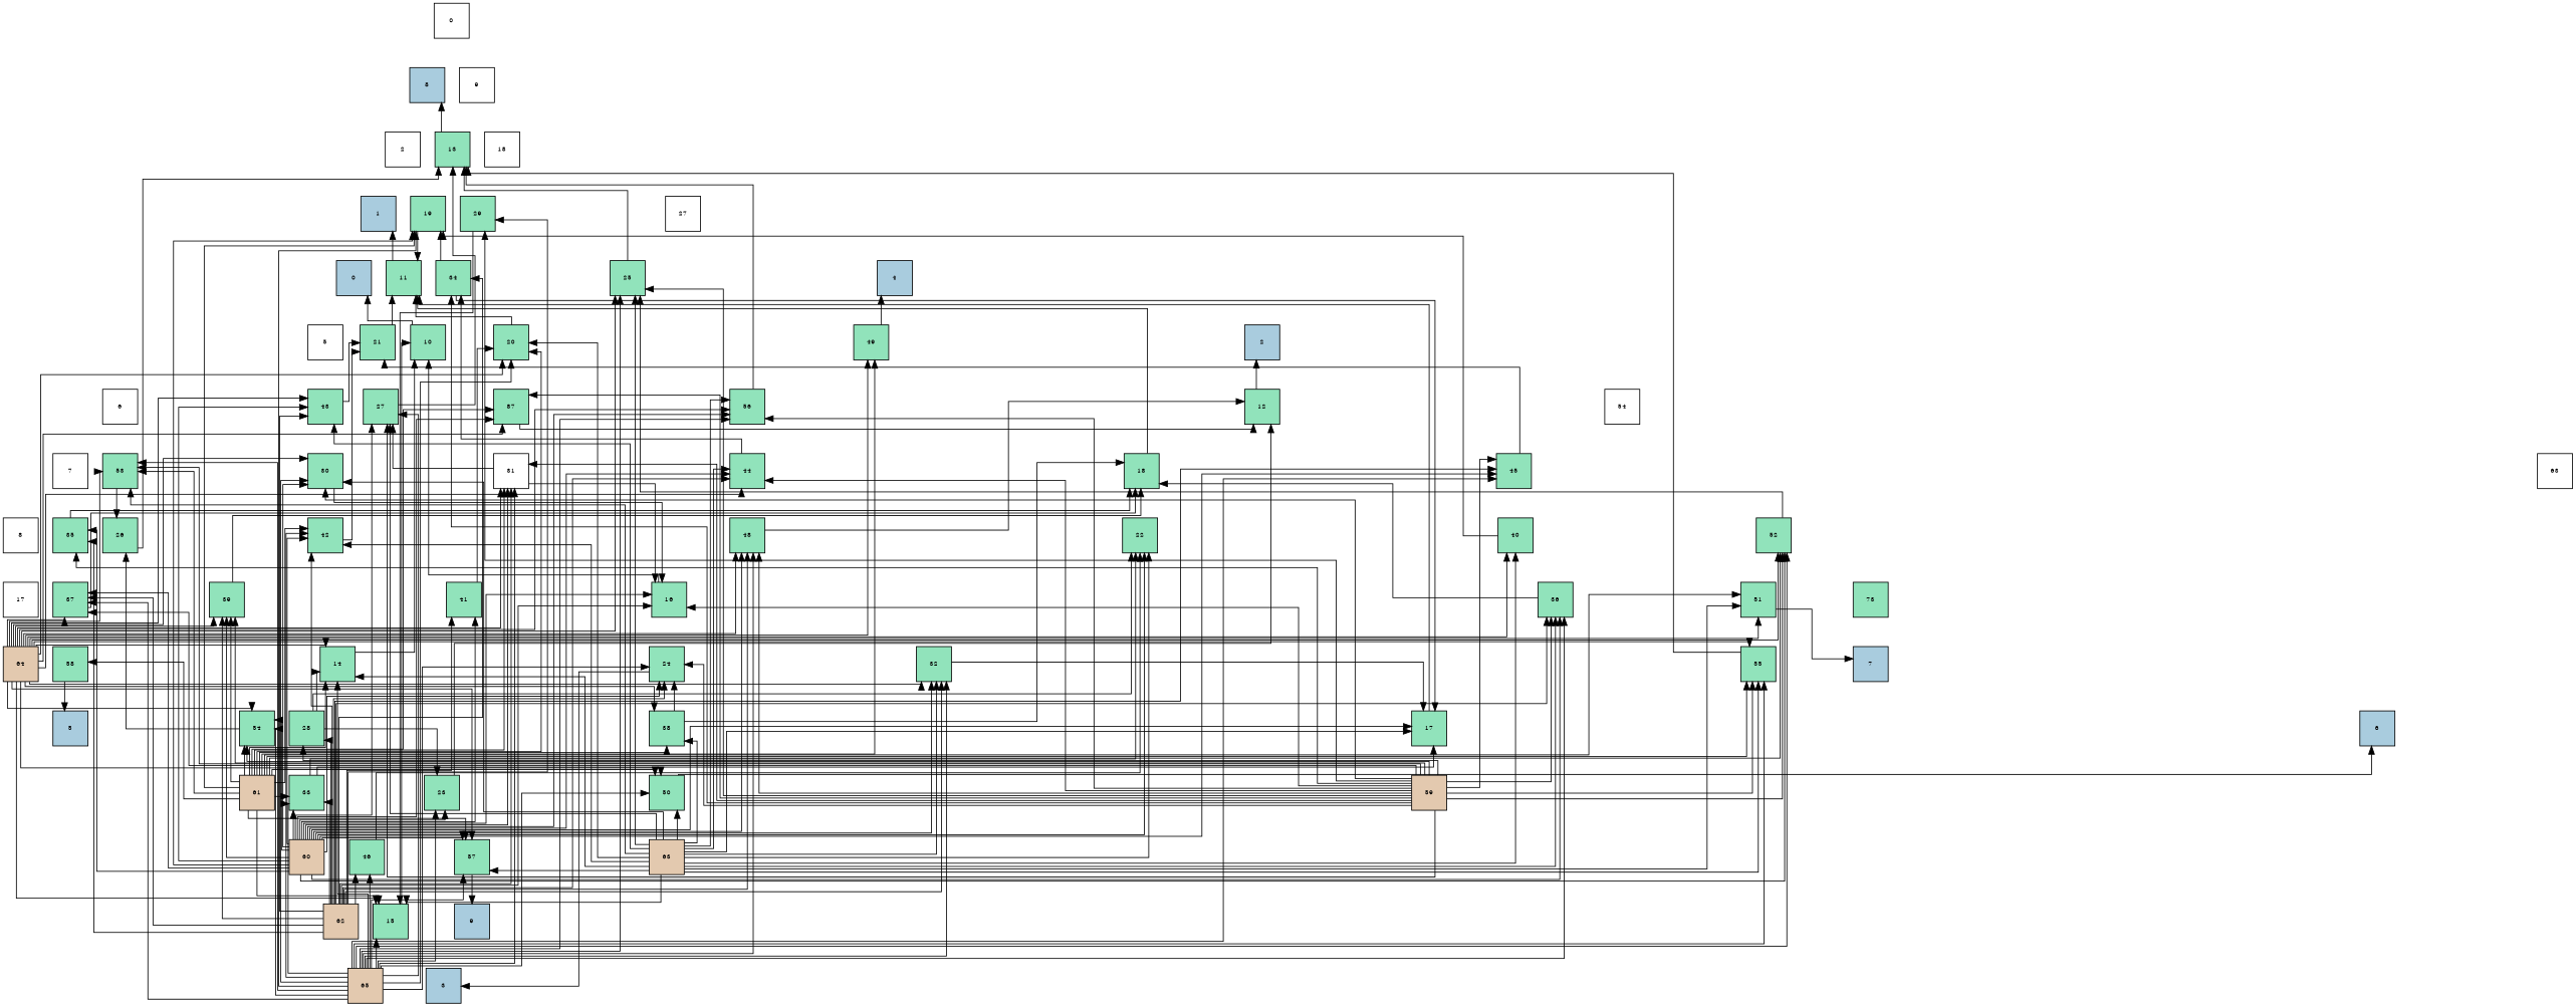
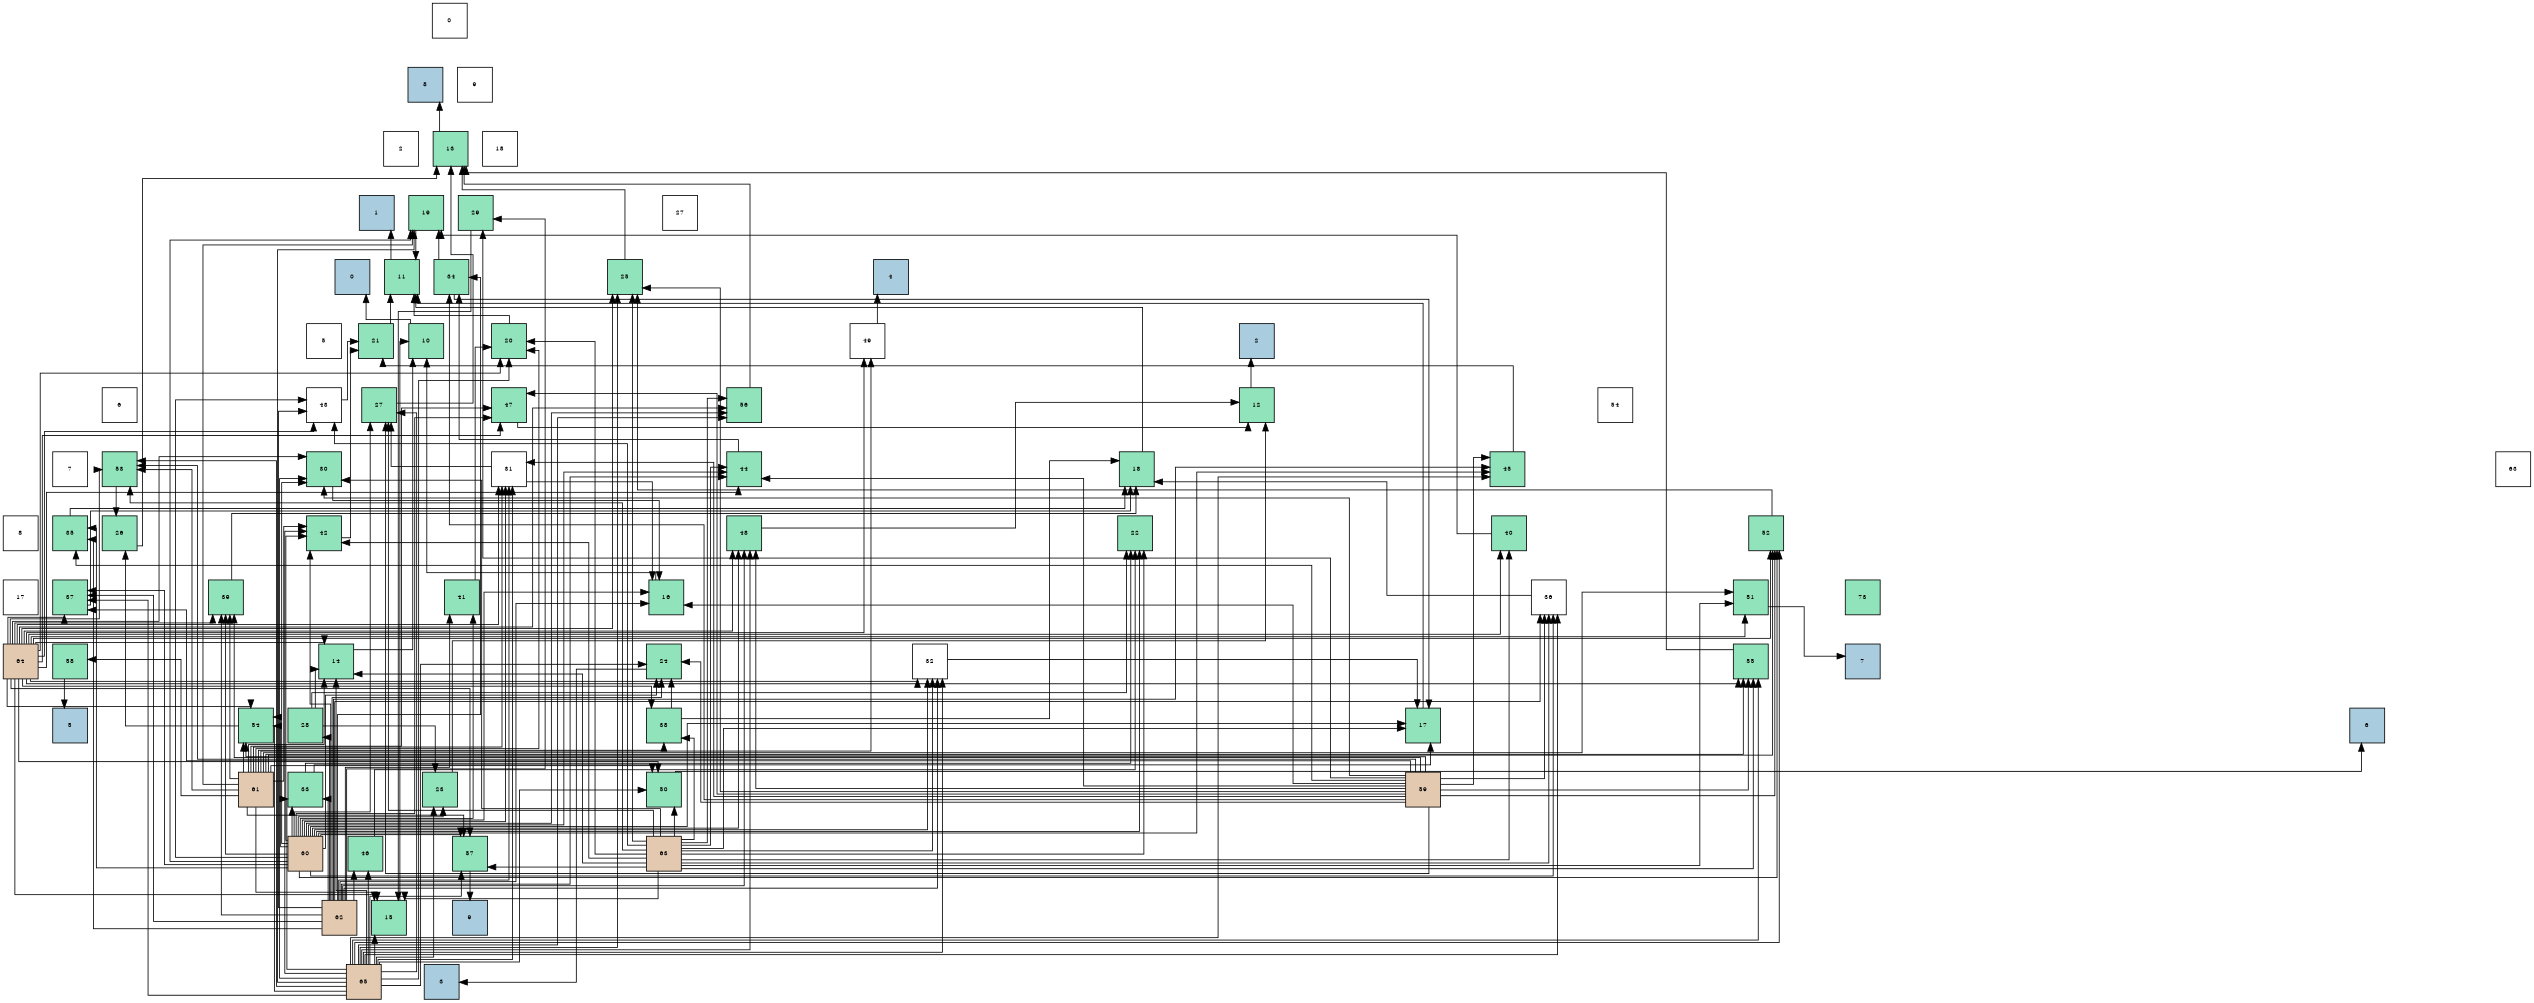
  digraph {
    rank=same
    rankdir=TB
    splines=ortho
    node [fillcolor="#91e3bb" fixedsize=true fontsize=8 shape=square style=filled]
    edge [constraint=false style=vis]
    n1 [fillcolor="#ffffff" label=0 width=0.6]
    n2 [fillcolor="#a9ccde" label=8 width=0.6]
    n3 [fillcolor="#ffffff" label=9 width=0.6]
    n4 [fillcolor="#ffffff" label=2 width=0.6]
    n5 [label=13 width=0.6]
    n6 [fillcolor="#ffffff" label=18 width=0.6]
    n7 [fillcolor="#a9ccde" label=1 width=0.6]
    n8 [label=19 width=0.6]
    n9 [label=29 width=0.6]
    n10 [fillcolor="#a9ccde" label=0 width=0.6]
    n11 [label=11 width=0.6]
    n12 [label=34 width=0.6]
    n13 [fillcolor="#ffffff" label=5 width=0.6]
    n14 [label=21 width=0.6]
    n15 [label=10 width=0.6]
    n16 [fillcolor="#ffffff" label=6 width=0.6]
-   n17 [label=43 width=0.6]
+   n17 [fillcolor="#ffffff" label=43 width=0.6]
    n18 [label=27 width=0.6]
    n19 [fillcolor="#ffffff" label=7 width=0.6]
    n20 [label=53 width=0.6]
    n21 [label=30 width=0.6]
    n22 [fillcolor="#ffffff" label=8 width=0.6]
    n23 [label=35 width=0.6]
    n24 [label=26 width=0.6]
    n25 [fillcolor="#ffffff" label=17 width=0.6]
    n26 [label=37 width=0.6]
    n27 [label=18 width=0.6]
    n28 [fillcolor="#e3c9af" label=64 width=0.6]
    n29 [fillcolor="#ffffff" label=27 width=0.6]
    n30 [label=25 width=0.6]
    n31 [label=15 width=0.6]
    n32 [label=20 width=0.6]
    n33 [label=17 width=0.6]
-   n34 [label=87 width=0.6]
+   n34 [label=47 width=0.6]
    n35 [fillcolor="#ffffff" label=31 width=0.6]
    n36 [label=42 width=0.6]
    n37 [label=16 width=0.6]
    n38 [label=39 width=0.6]
    n39 [label=58 width=0.6]
    n40 [label=40 width=0.6]
    n41 [label=22 width=0.6]
    n42 [fillcolor="#a9ccde" label=5 width=0.6]
-   n43 [label=49 width=0.6]
+   n43 [fillcolor="#ffffff" label=49 width=0.6]
    n44 [label=56 width=0.6]
    n45 [label=44 width=0.6]
    n46 [label=48 width=0.6]
    n47 [label=14 width=0.6]
    n48 [label=54 width=0.6]
-   n49 [label=32 width=0.6]
+   n49 [fillcolor="#ffffff" label=32 width=0.6]
    n50 [label=38 width=0.6]
    n51 [label=52 width=0.6]
    n52 [label=51 width=0.6]
    n53 [label=55 width=0.6]
    n54 [label=50 width=0.6]
    n55 [label=57 width=0.6]
    n56 [fillcolor="#a9ccde" label=4 width=0.6]
    n57 [fillcolor="#a9ccde" label=3 width=0.6]
    n58 [fillcolor="#e3c9af" label=65 width=0.6]
    n59 [fillcolor="#e3c9af" label=59 width=0.6]
    n60 [label=12 width=0.6]
    n61 [label=41 width=0.6]
    n62 [label=24 width=0.6]
    n63 [fillcolor="#e3c9af" label=61 width=0.6]
    n64 [label=28 width=0.6]
    n65 [label=33 width=0.6]
-   n66 [label=36 width=0.6]
+   n66 [fillcolor="#ffffff" label=36 width=0.6]
    n67 [label=23 width=0.6]
    n68 [label=73 width=0.6]
    n69 [fillcolor="#a9ccde" label=7 width=0.6]
    n70 [fillcolor="#a9ccde" label=6 width=0.6]
    n71 [fillcolor="#e3c9af" label=63 width=0.6]
    n72 [fillcolor="#a9ccde" label=9 width=0.6]
    n73 [fillcolor="#a9ccde" label=2 width=0.6]
    n74 [label=45 width=0.6]
    n75 [fillcolor="#e3c9af" label=60 width=0.6]
    n76 [fillcolor="#ffffff" label=54 width=0.6]
    n77 [label=46 width=0.6]
    n78 [fillcolor="#e3c9af" label=62 width=0.6]
    n79 [fillcolor="#ffffff" label=63 width=0.6]
    n1 -> n2 [constraint=true style=invis]
    n1 -> n3 [constraint=true style=invis]
    n2 -> n4 [constraint=true style=invis]
    n2 -> n5 [constraint=true style=invis]
    n3 -> n5 [constraint=true style=invis]
    n3 -> n6 [constraint=true style=invis]
    n4 -> n7 [constraint=true style=invis]
    n4 -> n8 [constraint=true style=invis]
    n5 -> n2
    n5 -> n8 [constraint=true style=invis]
    n5 -> n9 [constraint=true style=invis]
    n6 -> n9 [constraint=true style=invis]
    n6 -> n29 [constraint=true style=invis]
    n7 -> n10 [constraint=true style=invis]
    n7 -> n11 [constraint=true style=invis]
    n8 -> n11
    n8 -> n11 [constraint=true style=invis]
    n8 -> n12 [constraint=true style=invis]
    n9 -> n12 [constraint=true style=invis]
    n9 -> n30 [constraint=true style=invis]
    n9 -> n31
    n10 -> n13 [constraint=true style=invis]
    n10 -> n14 [constraint=true style=invis]
    n11 -> n7
    n11 -> n14 [constraint=true style=invis]
    n11 -> n15 [constraint=true style=invis]
    n12 -> n8
    n12 -> n15 [constraint=true style=invis]
    n12 -> n32 [constraint=true style=invis]
    n12 -> n33
    n13 -> n16 [constraint=true style=invis]
    n13 -> n17 [constraint=true style=invis]
    n14 -> n11
    n14 -> n17 [constraint=true style=invis]
    n14 -> n18 [constraint=true style=invis]
    n15 -> n10
    n15 -> n18 [constraint=true style=invis]
    n15 -> n34 [constraint=true style=invis]
    n16 -> n19 [constraint=true style=invis]
    n16 -> n20 [constraint=true style=invis]
    n17 -> n14
    n17 -> n20 [constraint=true style=invis]
    n17 -> n21 [constraint=true style=invis]
    n18 -> n5
    n18 -> n21 [constraint=true style=invis]
    n18 -> n35 [constraint=true style=invis]
    n19 -> n22 [constraint=true style=invis]
    n19 -> n23 [constraint=true style=invis]
    n20 -> n23 [constraint=true style=invis]
    n20 -> n24
    n20 -> n24 [constraint=true style=invis]
    n21 -> n24 [constraint=true style=invis]
    n21 -> n36 [constraint=true style=invis]
    n21 -> n37
    n22 -> n25 [constraint=true style=invis]
    n23 -> n25 [constraint=true style=invis]
    n23 -> n26 [constraint=true style=invis]
    n23 -> n27
    n24 -> n5
    n24 -> n26 [constraint=true style=invis]
    n24 -> n38 [constraint=true style=invis]
    n25 -> n28 [constraint=true style=invis]
    n26 -> n27
    n26 -> n28 [constraint=true style=invis]
    n26 -> n39 [constraint=true style=invis]
    n27 -> n11
    n27 -> n40 [constraint=true style=invis]
    n27 -> n41 [constraint=true style=invis]
    n28 -> n17
    n28 -> n20
    n28 -> n21
    n28 -> n26
    n28 -> n30
    n28 -> n31
    n28 -> n32
    n28 -> n34
    n28 -> n35
    n28 -> n38
    n28 -> n40
    n28 -> n42 [constraint=true style=invis]
    n28 -> n43
    n28 -> n44
    n28 -> n45
    n28 -> n46
    n28 -> n47
    n28 -> n48
    n28 -> n49
    n28 -> n50
    n28 -> n51
    n28 -> n52
    n28 -> n53
    n28 -> n54
    n28 -> n55
    n29 -> n30 [constraint=true style=invis]
    n29 -> n56 [constraint=true style=invis]
    n30 -> n5
    n30 -> n32 [constraint=true style=invis]
    n30 -> n43 [constraint=true style=invis]
    n31 -> n15
    n31 -> n57 [constraint=true style=invis]
    n31 -> n58 [constraint=true style=invis]
    n32 -> n11
    n32 -> n34 [constraint=true style=invis]
    n32 -> n44 [constraint=true style=invis]
    n33 -> n11
    n33 -> n54 [constraint=true style=invis]
    n33 -> n59 [constraint=true style=invis]
    n34 -> n35 [constraint=true style=invis]
    n34 -> n45 [constraint=true style=invis]
    n34 -> n60
    n35 -> n18
    n35 -> n36 [constraint=true style=invis]
    n35 -> n37
    n35 -> n46 [constraint=true style=invis]
    n36 -> n14
    n36 -> n38 [constraint=true style=invis]
    n36 -> n61 [constraint=true style=invis]
    n37 -> n15
    n37 -> n49 [constraint=true style=invis]
    n37 -> n62 [constraint=true style=invis]
    n38 -> n27
    n38 -> n39 [constraint=true style=invis]
    n38 -> n47 [constraint=true style=invis]
    n39 -> n42
    n39 -> n42 [constraint=true style=invis]
    n39 -> n48 [constraint=true style=invis]
    n40 -> n8
    n40 -> n52 [constraint=true style=invis]
    n40 -> n66 [constraint=true style=invis]
    n41 -> n37 [constraint=true style=invis]
    n41 -> n66 [constraint=true style=invis]
    n42 -> n63 [constraint=true style=invis]
    n43 -> n44 [constraint=true style=invis]
    n43 -> n56
    n43 -> n60 [constraint=true style=invis]
    n44 -> n5
    n44 -> n27 [constraint=true style=invis]
    n44 -> n45 [constraint=true style=invis]
    n45 -> n12
    n45 -> n41 [constraint=true style=invis]
    n45 -> n46 [constraint=true style=invis]
    n46 -> n37 [constraint=true style=invis]
    n46 -> n60
    n46 -> n61 [constraint=true style=invis]
    n47 -> n15
    n47 -> n48 [constraint=true style=invis]
    n47 -> n64 [constraint=true style=invis]
    n48 -> n24
    n48 -> n63 [constraint=true style=invis]
    n48 -> n65 [constraint=true style=invis]
    n49 -> n33
    n49 -> n33 [constraint=true style=invis]
    n49 -> n50 [constraint=true style=invis]
    n50 -> n27
    n50 -> n54 [constraint=true style=invis]
    n50 -> n62
    n50 -> n67 [constraint=true style=invis]
    n51 -> n30
    n51 -> n52 [constraint=true style=invis]
    n51 -> n68 [constraint=true style=invis]
    n52 -> n53 [constraint=true style=invis]
    n52 -> n69
    n52 -> n69 [constraint=true style=invis]
    n53 -> n5
    n53 -> n33 [constraint=true style=invis]
    n53 -> n70 [constraint=true style=invis]
    n54 -> n55 [constraint=true style=invis]
    n54 -> n70
    n54 -> n71 [constraint=true style=invis]
    n55 -> n31 [constraint=true style=invis]
    n55 -> n72
    n55 -> n72 [constraint=true style=invis]
    n56 -> n43 [constraint=true style=invis]
    n56 -> n73 [constraint=true style=invis]
    n58 -> n8
    n58 -> n18
    n58 -> n20
    n58 -> n21
    n58 -> n26
    n58 -> n30
    n58 -> n31
    n58 -> n32
    n58 -> n35
    n58 -> n36
    n58 -> n44
    n58 -> n46
    n58 -> n47
    n58 -> n48
    n58 -> n49
    n58 -> n51
    n58 -> n53
    n58 -> n54
    n58 -> n55
    n58 -> n62
    n58 -> n65
    n58 -> n66
    n58 -> n67
    n58 -> n74
    n58 -> n77
    n59 -> n9
    n59 -> n12
    n59 -> n18
    n59 -> n20
    n59 -> n21
    n59 -> n23
    n59 -> n26
    n59 -> n30
    n59 -> n34
    n59 -> n35
    n59 -> n37
    n59 -> n38
-   n59 -> n44
    n59 -> n45
    n59 -> n46
    n59 -> n48
    n59 -> n51
    n59 -> n53
    n59 -> n62
-   n59 -> n64
    n59 -> n66
    n59 -> n71 [constraint=true style=invis]
    n59 -> n74
    n60 -> n27 [constraint=true style=invis]
    n60 -> n73
    n60 -> n74 [constraint=true style=invis]
    n61 -> n32
    n61 -> n47 [constraint=true style=invis]
    n61 -> n62 [constraint=true style=invis]
    n62 -> n50 [constraint=true style=invis]
    n62 -> n57
    n62 -> n64 [constraint=true style=invis]
    n63 -> n8
    n63 -> n20
    n63 -> n31
    n63 -> n32
    n63 -> n34
    n63 -> n35
    n63 -> n36
    n63 -> n38
    n63 -> n39
    n63 -> n43
    n63 -> n47
    n63 -> n48
    n63 -> n50
    n63 -> n51
    n63 -> n52
    n63 -> n53
    n63 -> n54
    n63 -> n55
-   n63 -> n65
    n63 -> n75 [constraint=true style=invis]
    n64 -> n41
    n64 -> n47
    n64 -> n65 [constraint=true style=invis]
    n64 -> n67
    n64 -> n67 [constraint=true style=invis]
    n65 -> n33
    n65 -> n41
    n65 -> n75 [constraint=true style=invis]
    n65 -> n77 [constraint=true style=invis]
    n66 -> n27
    n66 -> n49 [constraint=true style=invis]
    n66 -> n53 [constraint=true style=invis]
    n67 -> n55 [constraint=true style=invis]
    n67 -> n60
    n67 -> n77 [constraint=true style=invis]
    n68 -> n69 [constraint=true style=invis]
    n69 -> n70 [constraint=true style=invis]
    n70 -> n59 [constraint=true style=invis]
    n71 -> n17
    n71 -> n18
    n71 -> n20
    n71 -> n21
    n71 -> n30
    n71 -> n31
    n71 -> n32
    n71 -> n33
    n71 -> n36
    n71 -> n40
    n71 -> n41
    n71 -> n44
    n71 -> n45
    n71 -> n47
    n71 -> n49
    n71 -> n50
    n71 -> n52
    n71 -> n53
    n71 -> n54
    n71 -> n55
    n71 -> n66
    n71 -> n72 [constraint=true style=invis]
    n72 -> n57 [constraint=true style=invis]
    n73 -> n60 [constraint=true style=invis]
    n73 -> n76 [constraint=true style=invis]
    n74 -> n14
    n74 -> n40 [constraint=true style=invis]
    n74 -> n51 [constraint=true style=invis]
    n75 -> n8
    n75 -> n17
    n75 -> n18
    n75 -> n21
    n75 -> n23
    n75 -> n26
    n75 -> n33
    n75 -> n34
    n75 -> n35
    n75 -> n36
    n75 -> n37
    n75 -> n38
    n75 -> n41
    n75 -> n44
    n75 -> n45
    n75 -> n46
    n75 -> n48
    n75 -> n49
    n75 -> n51
    n75 -> n55
    n75 -> n61
    n75 -> n62
    n75 -> n65
    n75 -> n66
    n75 -> n67
    n75 -> n74
    n75 -> n78 [constraint=true style=invis]
    n76 -> n74 [constraint=true style=invis]
    n76 -> n79 [constraint=true style=invis]
    n77 -> n31 [constraint=true style=invis]
    n77 -> n41
    n77 -> n78 [constraint=true style=invis]
    n78 -> n9
    n78 -> n12
    n78 -> n17
    n78 -> n23
    n78 -> n26
    n78 -> n35
    n78 -> n36
    n78 -> n37
    n78 -> n38
    n78 -> n45
    n78 -> n46
    n78 -> n49
    n78 -> n58 [constraint=true style=invis]
    n78 -> n61
    n78 -> n62
    n78 -> n64
    n78 -> n65
    n78 -> n66
    n78 -> n74
    n78 -> n77
    n79 -> n51 [constraint=true style=invis]
  }
